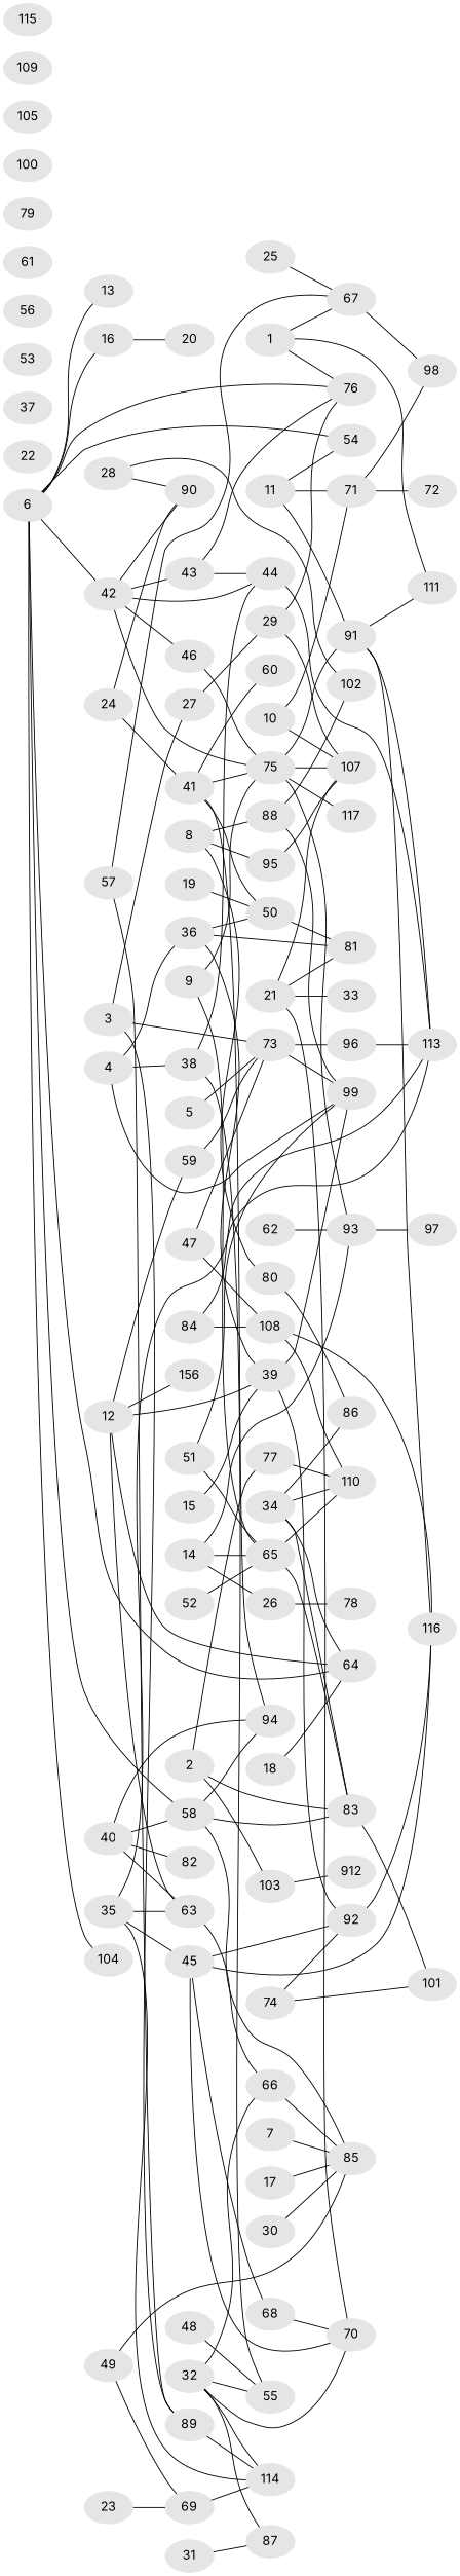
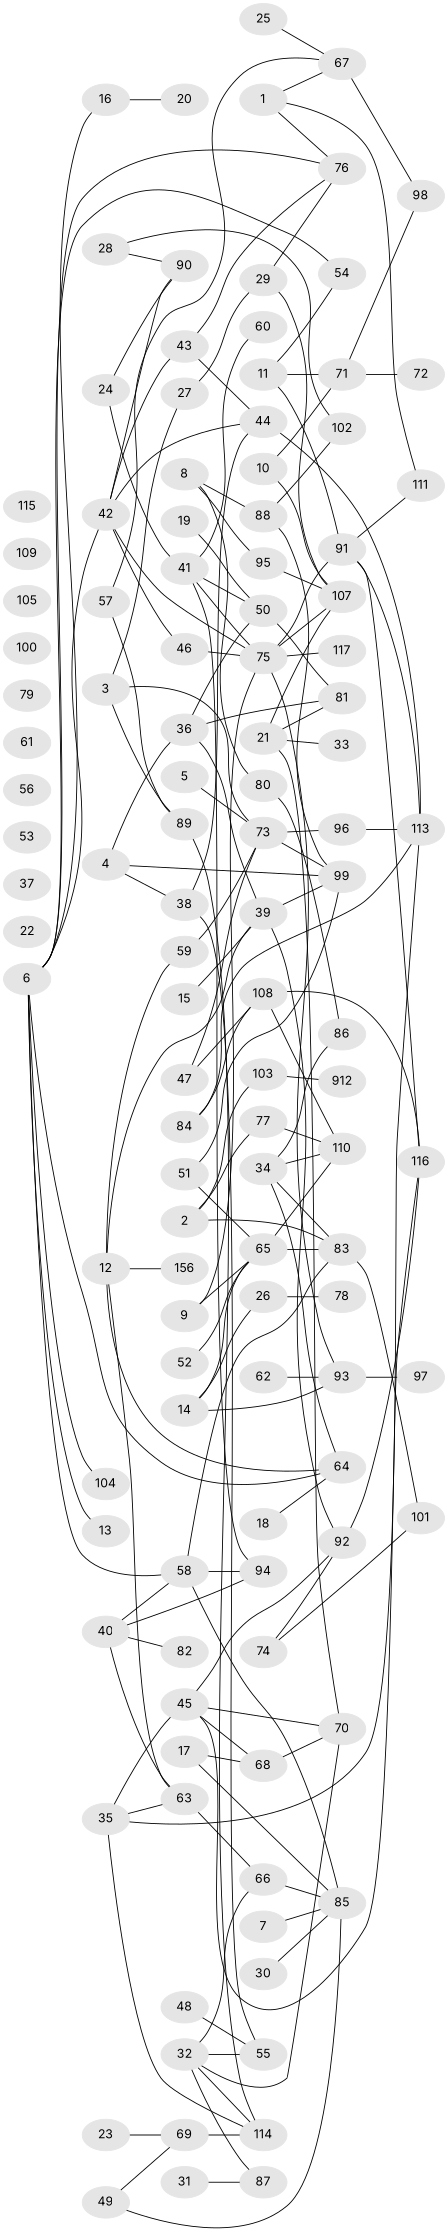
  graph {
    fontname=Inter
    rankdir=LR
    node [color=gray90 fontname=Inter style=filled]
    edge [fontname=Inter]
    1
    67
    76
    111
    98
    2
    77
    83
    103
    110
    101
    n12 [label=912]
    3
    27
    73
    89
    29
    99
    96
    114
    4
    36
    38
    39
    50
    81
    55
    44
    5
    6
    13
    16
    42
    54
    58
    64
    104
    20
    75
    90
    43
    46
    85
    94
    7
    8
    80
    88
    95
    86
    102
    107
    9
    65
    91
    93
    117
    10
    71
    72
    11
    113
    116
    12
    59
    63
    n67 [label=156]
    92
    66
    14
    26
    78
    97
    15
    17
    68
    70
    18
    19
    21
    33
    22
    23
    69
    24
    41
    60
    25
    28
    30
    31
    87
    32
    34
    35
    45
    37
    40
    82
    47
    108
    48
    49
    51
    52
    53
    56
    57
    61
    62
    74
    79
    84
    100
    105
    109
    115
    1 -- 67
    1 -- 76
    1 -- 111
    67 -- 98
    2 -- 77
    2 -- 83
    2 -- 103
    77 -- 110
    83 -- 101
    103 -- n12
    3 -- 27
    3 -- 73
    3 -- 89
    27 -- 29
    73 -- 99
    73 -- 96
    89 -- 114
    29 -- 76
    29 -- 107
    96 -- 113
    4 -- 99
    4 -- 36
    4 -- 38
    36 -- 39
    36 -- 50
    36 -- 81
    38 -- 55
    38 -- 44
    39 -- 99
    39 -- 92
    50 -- 81
    44 -- 113
    5 -- 73
    6 -- 76
    6 -- 13
    6 -- 16
    6 -- 42
    6 -- 54
    6 -- 58
    6 -- 64
    6 -- 104
    16 -- 20
    42 -- 44
    42 -- 75
    42 -- 90
    42 -- 43
    42 -- 46
    58 -- 83
    58 -- 85
    58 -- 94
    75 -- 107
    75 -- 91
    75 -- 93
    75 -- 117
    43 -- 76
    43 -- 44
    46 -- 75
    7 -- 85
    8 -- 80
    8 -- 88
    8 -- 95
    80 -- 86
    88 -- 99
    88 -- 102
    95 -- 107
    9 -- 75
    9 -- 65
    65 -- 83
    65 -- 110
    91 -- 111
    91 -- 113
    91 -- 116
    93 -- 97
    10 -- 107
    10 -- 71
    71 -- 98
    71 -- 72
    11 -- 54
    11 -- 91
    11 -- 71
    12 -- 39
    12 -- 64
    12 -- 59
    12 -- 63
    12 -- n67
    59 -- 73
    63 -- 66
    92 -- 116
    66 -- 85
    14 -- 65
    14 -- 93
    14 -- 26
    26 -- 78
    15 -- 39
    17 -- 85
+   17 -- 68
    68 -- 70
    18 -- 64
    19 -- 50
    21 -- 81
    21 -- 107
    21 -- 70
    21 -- 33
    23 -- 69
    69 -- 114
    24 -- 90
    24 -- 41
    41 -- 50
    41 -- 75
    41 -- 94
    41 -- 60
    25 -- 67
    28 -- 90
    28 -- 102
    30 -- 85
    31 -- 87
    32 -- 114
    32 -- 55
    32 -- 66
    32 -- 70
    32 -- 87
    34 -- 83
    34 -- 110
    34 -- 64
    34 -- 86
    35 -- 114
    35 -- 113
    35 -- 63
    35 -- 45
    45 -- 116
    45 -- 92
    45 -- 68
    45 -- 70
    40 -- 58
    40 -- 94
    40 -- 63
    40 -- 82
    47 -- 73
    47 -- 108
    108 -- 110
    108 -- 116
    48 -- 55
    49 -- 85
    49 -- 69
    51 -- 99
    51 -- 65
    52 -- 65
    57 -- 67
    57 -- 89
    62 -- 93
    74 -- 101
    74 -- 92
    84 -- 113
    84 -- 108
  }
